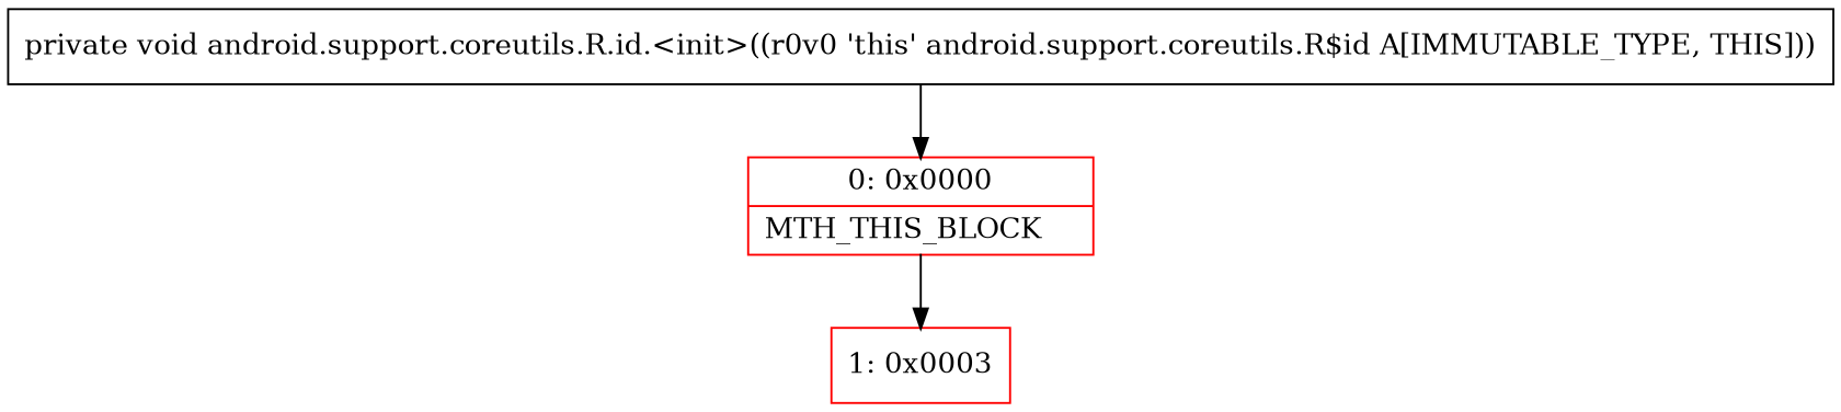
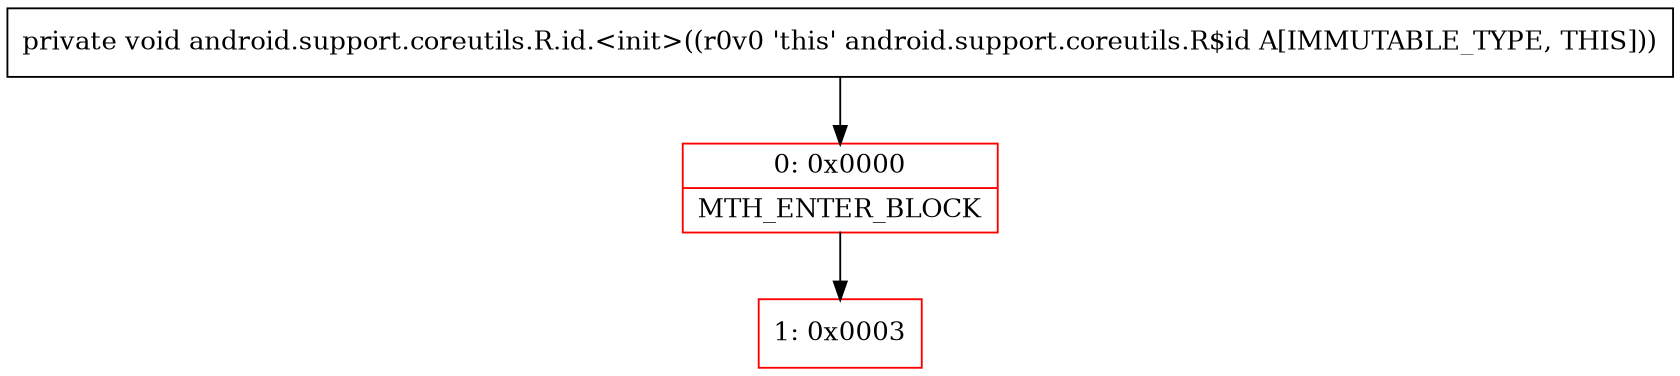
  digraph {
    node [color=red shape=record]
-   n1 [label="{0\:\ 0x0000|MTH_THIS_BLOCK\l}"]
+   n1 [label="{0\:\ 0x0000|MTH_ENTER_BLOCK\l}"]
    n2 [label="{1\:\ 0x0003}"]
    n3 [label="{private void android.support.coreutils.R.id.\<init\>((r0v0 'this' android.support.coreutils.R$id A[IMMUTABLE_TYPE, THIS])) }" color=""]
    subgraph cluster_1 {
      label="R(0)"
    }
    n1 -> n2
    n3 -> n1
  }
